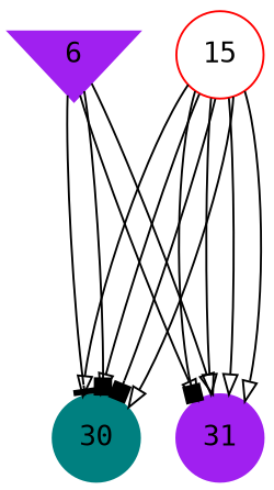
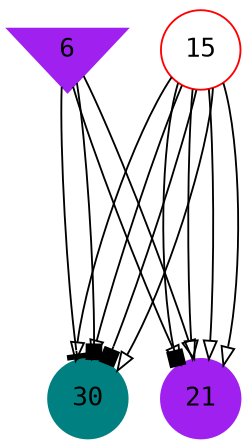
  digraph {
    ranksep=2.0
    fontname="DejaVu Sans Mono"
    node [color=purple shape=circle style=filled fontname="DejaVu Sans Mono"]
    edge [arrowhead=onormal fontname="DejaVu Sans Mono"]
    6 [shape=invtriangle]
    15 [color=red style=""]
    30 [color=teal]
-   31
+   31 [label=21]
    subgraph sub_1 {
      rank=same
      6
    }
    subgraph sub_2 {
      rank=same
      15
    }
    subgraph sub_3 {
      rank=same
      30
      31
    }
    6 -> 30 [arrowhead=tee]
    6 -> 30 [arrowhead=box]
    6 -> 31
    6 -> 31
    15 -> 30
    15 -> 30
    15 -> 30 [arrowhead=box]
    15 -> 30
    15 -> 31 [arrowhead=box]
    15 -> 31
    15 -> 31
    15 -> 31
  }
